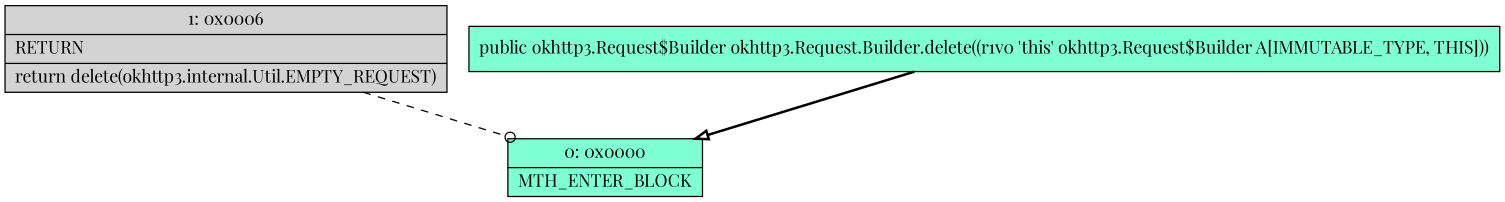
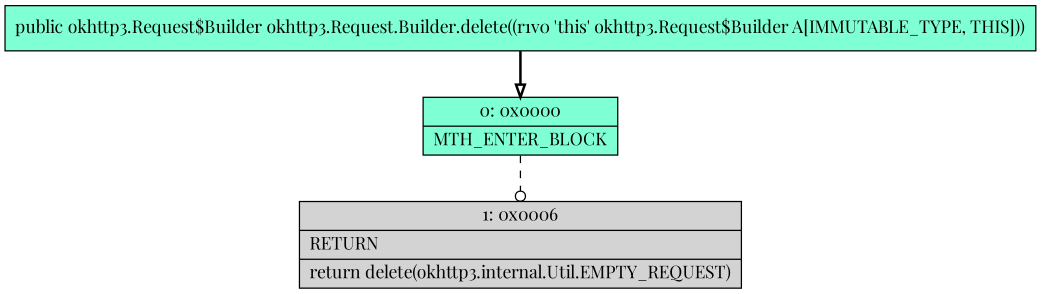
  digraph {
    fontname="Playfair Display"
    node [shape=record style=filled fillcolor=aquamarine fontname="Playfair Display"]
    edge [fontname="Playfair Display"]
    n1 [label="{0\:\ 0x0000|MTH_ENTER_BLOCK\l}"]
    n2 [label="{1\:\ 0x0006|RETURN\l|return delete(okhttp3.internal.Util.EMPTY_REQUEST)\l}" fillcolor=lightgrey]
    n3 [label="{public okhttp3.Request$Builder okhttp3.Request.Builder.delete((r1v0 'this' okhttp3.Request$Builder A[IMMUTABLE_TYPE, THIS])) }"]
-   n2 -> n1 [style=dashed arrowhead=odot]
+   n1 -> n2 [style=dashed arrowhead=odot]
    n3 -> n1 [style=bold arrowhead=onormal]
  }
